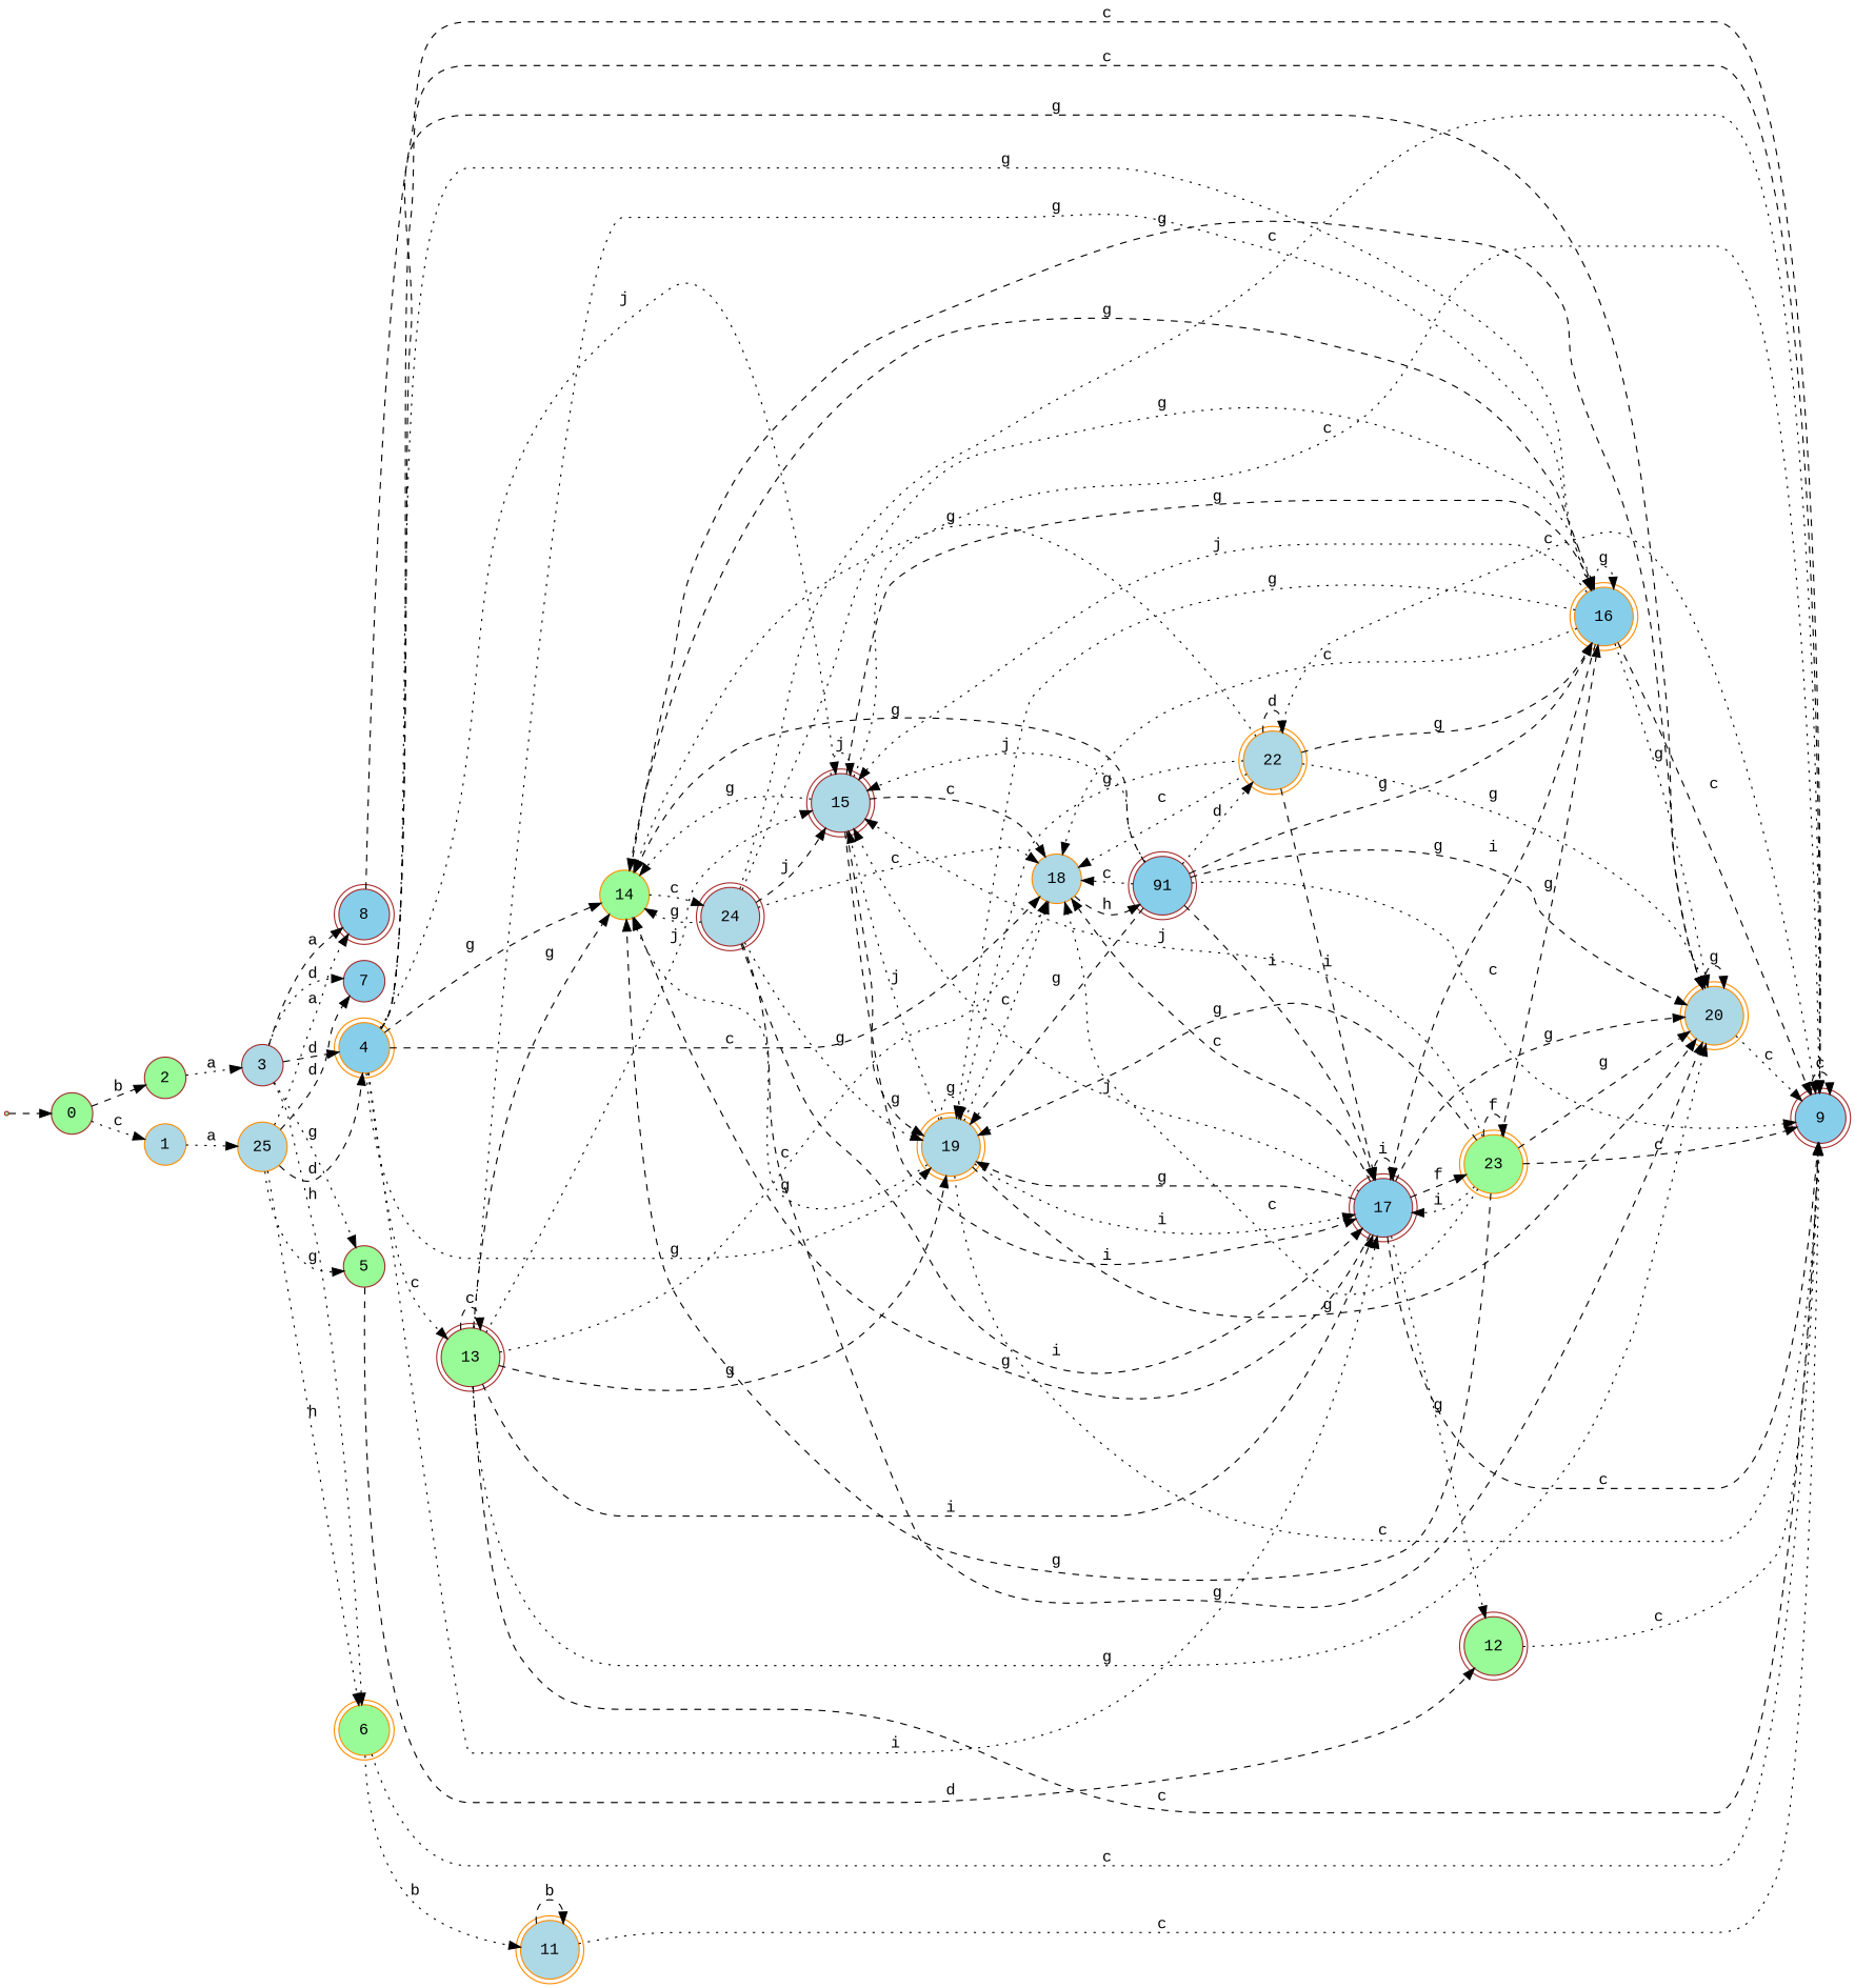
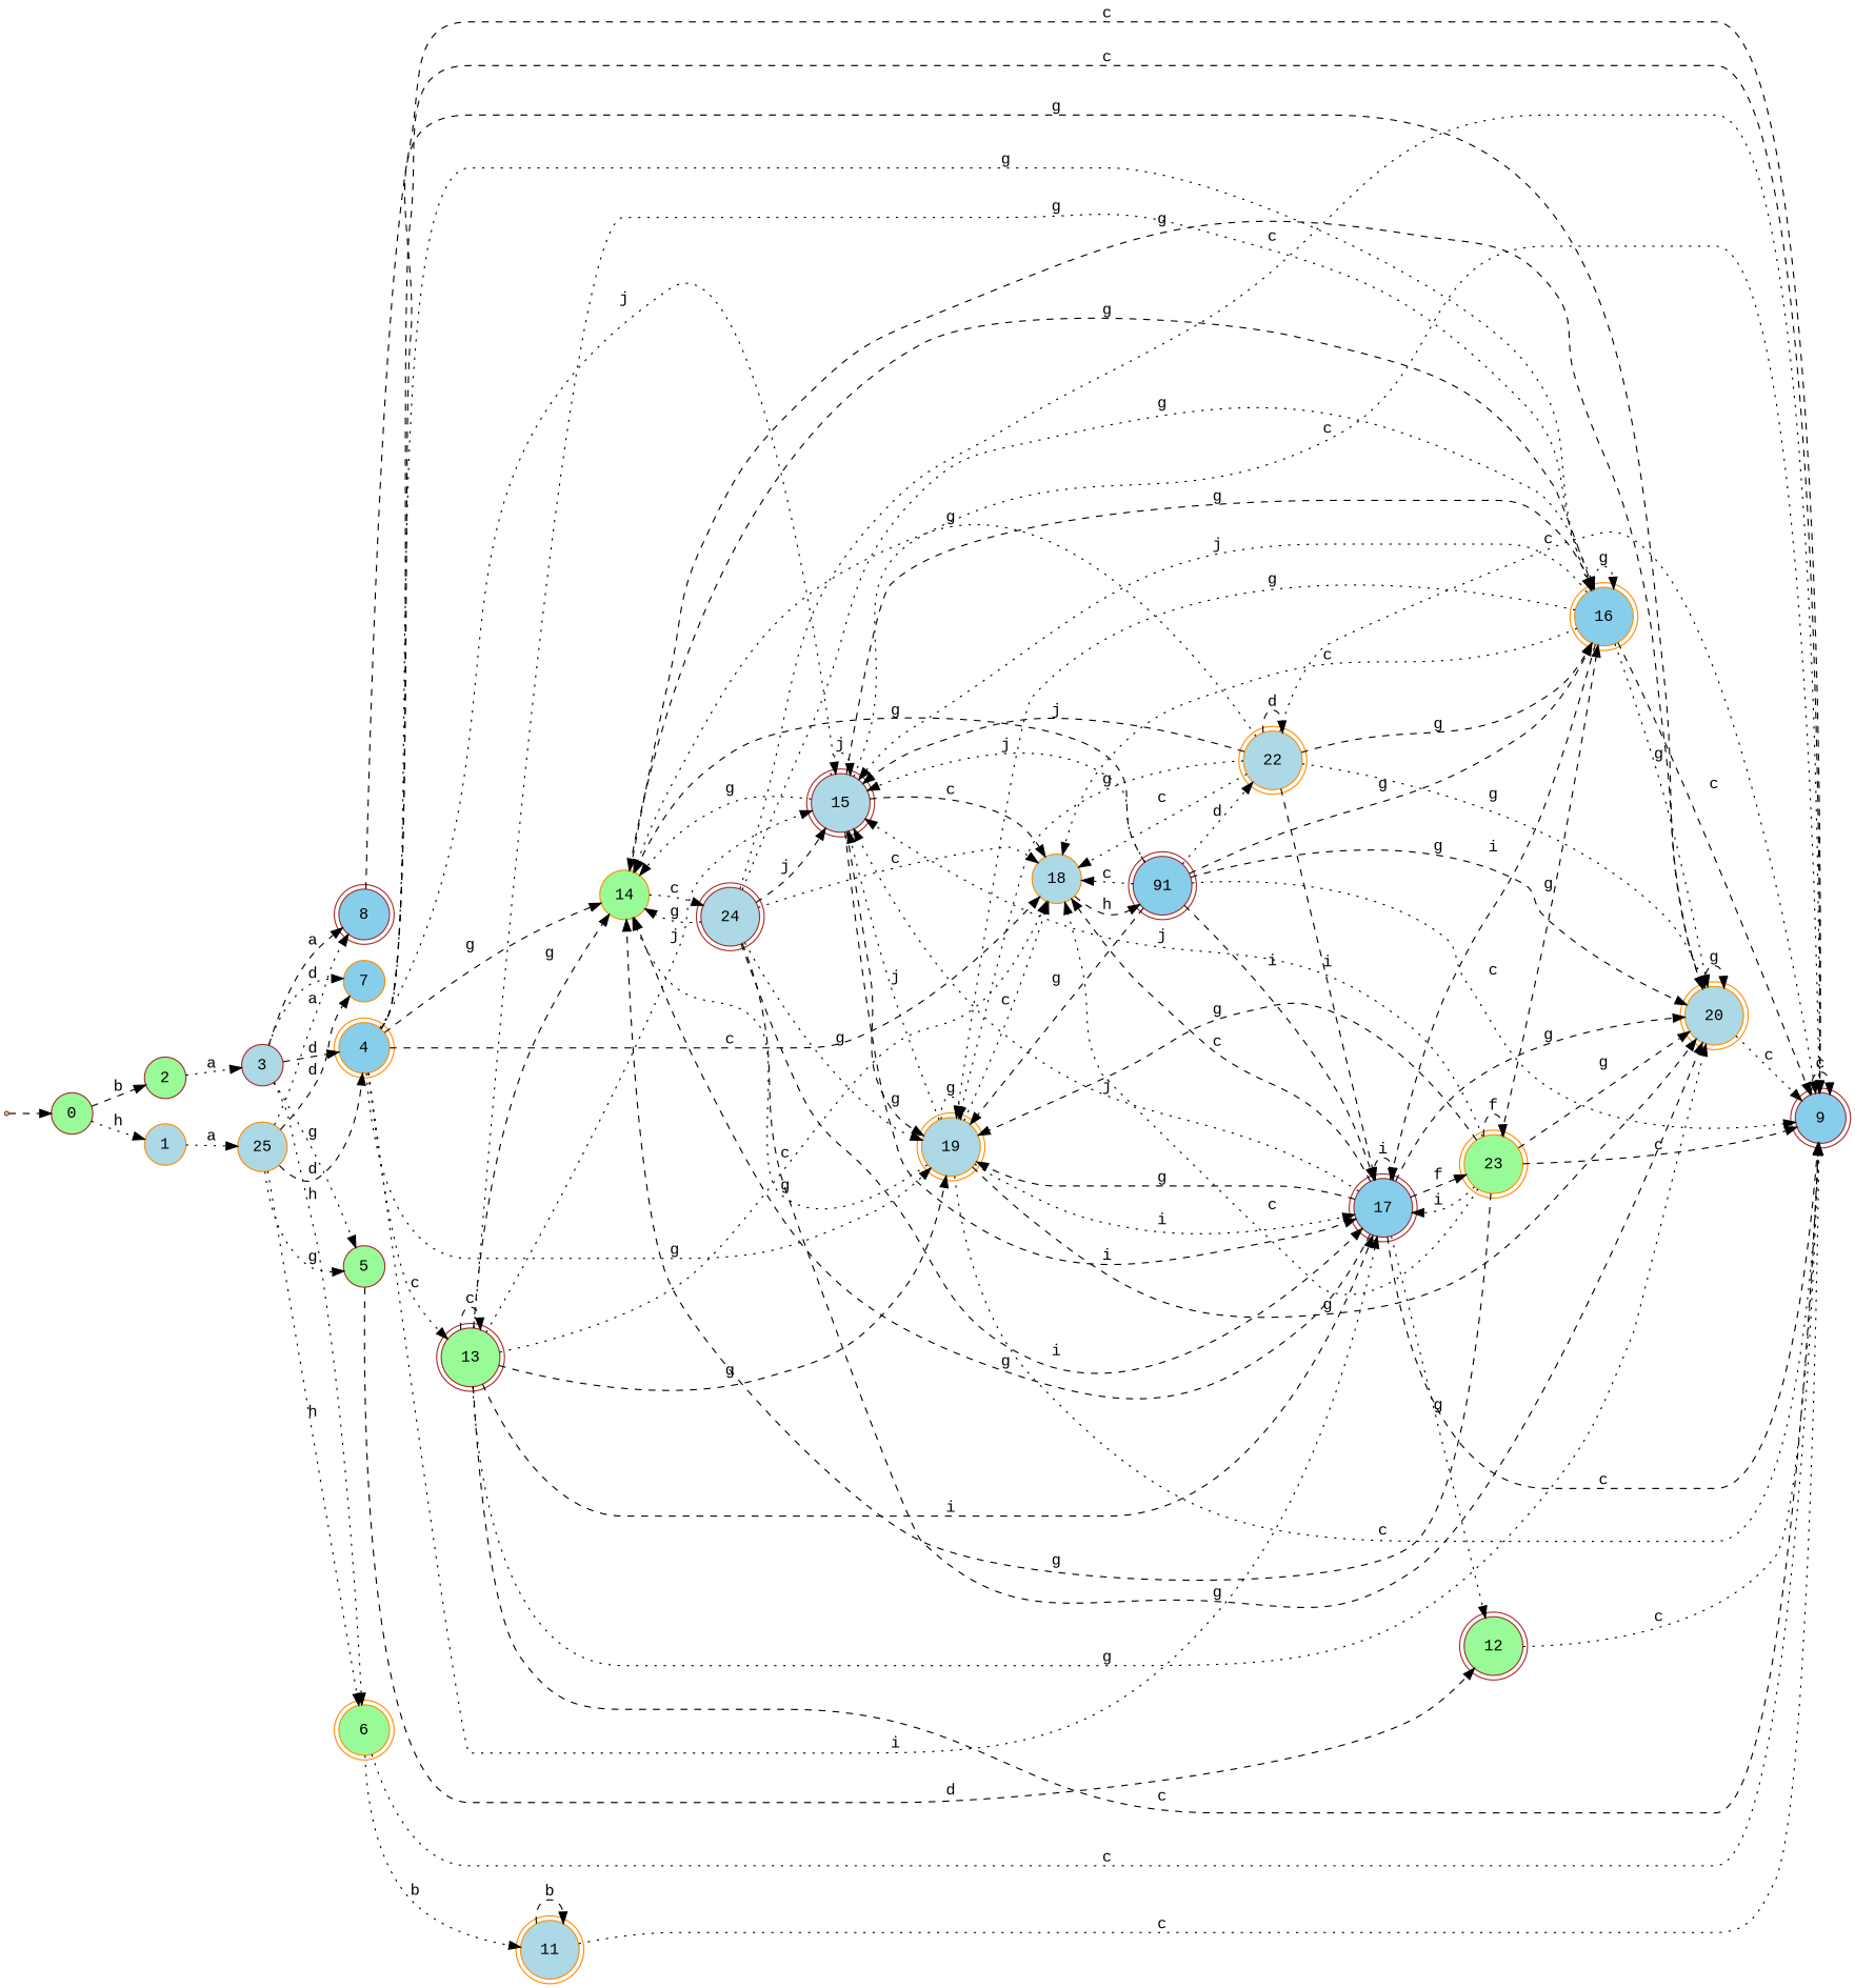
  digraph {
    fontname="Liberation Mono"
    rankdir=LR
    node [color=brown fillcolor=lightblue fontname="Liberation Mono" shape=doublecircle style=filled]
    edge [fontname="Liberation Mono" style=dotted]
    dummy0 [fillcolor=palegreen shape=point]
    0 [fillcolor=palegreen shape=circle]
    1 [color=darkorange shape=circle]
    2 [fillcolor=palegreen shape=circle]
    25 [color=darkorange shape=circle]
    3 [shape=circle]
    4 [color=darkorange fillcolor=skyblue]
    5 [fillcolor=palegreen shape=circle]
    6 [color=darkorange fillcolor=palegreen]
-   7 [fillcolor=skyblue shape=circle]
+   7 [color=darkorange fillcolor=skyblue shape=circle]
    8 [fillcolor=skyblue]
    9 [fillcolor=skyblue]
    13 [fillcolor=palegreen]
    14 [color=darkorange fillcolor=palegreen shape=circle]
    15
    16 [color=darkorange fillcolor=skyblue]
    17 [fillcolor=skyblue]
    18 [color=darkorange shape=circle]
    19 [color=darkorange]
    20 [color=darkorange]
    12 [fillcolor=palegreen]
    11 [color=darkorange]
    24
    23 [color=darkorange fillcolor=palegreen]
    n25 [fillcolor=skyblue label=91]
    22 [color=darkorange]
    dummy0 -> 0 [style=dashed]
-   0 -> 1 [label=c]
+   0 -> 1 [label=h]
    0 -> 2 [label=b style=dashed]
    1 -> 25 [label=a]
    2 -> 3 [label=a]
    25 -> 4 [label=d style=dashed]
    25 -> 5 [label=g]
    25 -> 6 [label=h]
    25 -> 7 [label=d style=dashed]
    25 -> 8 [label=a]
    3 -> 4 [label=d style=dashed]
    3 -> 5 [label=g]
    3 -> 6 [label=h]
    3 -> 7 [label=d]
    3 -> 8 [label=a style=dashed]
    4 -> 9 [label=c style=dashed]
    4 -> 13 [label=c]
    4 -> 14 [label=g style=dashed]
    4 -> 15 [label=j]
    4 -> 16 [label=g]
    4 -> 17 [label=i]
    4 -> 18 [label=c style=dashed]
    4 -> 19 [label=g]
    4 -> 20 [label=g style=dashed]
    5 -> 12 [label=d style=dashed]
    6 -> 9 [label=c]
    6 -> 11 [label=b]
    8 -> 9 [label=c style=dashed]
    9 -> 9 [label=c style=dashed]
    13 -> 9 [label=c style=dashed]
    13 -> 13 [label=c style=dashed]
    13 -> 14 [label=g style=dashed]
    13 -> 15 [label=j]
    13 -> 16 [label=g]
    13 -> 17 [label=i style=dashed]
    13 -> 18 [label=c]
    13 -> 19 [label=g style=dashed]
    13 -> 20 [label=g]
    14 -> 20 [label=g style=dashed]
    14 -> 24 [label=c]
    15 -> 9 [label=c]
    15 -> 14 [label=g]
    15 -> 15 [label=j]
    15 -> 16 [label=g style=dashed]
    15 -> 17 [label=i style=dashed]
    15 -> 18 [label=c style=dashed]
    15 -> 19 [label=g style=dashed]
    16 -> 9 [label=c style=dashed]
    16 -> 14 [label=g style=dashed]
    16 -> 15 [label=j]
    16 -> 16 [label=g]
    16 -> 17 [label=i style=dashed]
    16 -> 18 [label=c]
    16 -> 19 [label=g]
    16 -> 20 [label=g]
    17 -> 9 [label=c style=dashed]
    17 -> 14 [label=g style=dashed]
    17 -> 15 [label=j]
    17 -> 17 [label=i style=dashed]
    17 -> 18 [label=c style=dashed]
    17 -> 19 [label=g style=dashed]
    17 -> 20 [label=g style=dashed]
    17 -> 12 [label=g]
    17 -> 23 [label=f style=dashed]
    18 -> n25 [label=h style=dashed]
    19 -> 9 [label=c]
    19 -> 14 [label=g]
    19 -> 15 [label=j]
    19 -> 17 [label=i]
    19 -> 18 [label=c]
    19 -> 19 [label=g]
    19 -> 20 [label=g style=dashed]
    20 -> 9 [label=c]
    20 -> 20 [label=g style=dashed]
    12 -> 9 [label=c]
    11 -> 9 [label=c]
    11 -> 11 [label=b style=dashed]
    24 -> 9 [label=c]
    24 -> 14 [label=g]
    24 -> 15 [label=j style=dashed]
    24 -> 16 [label=g]
    24 -> 17 [label=i style=dashed]
    24 -> 18 [label=c]
    24 -> 19 [label=g]
    24 -> 20 [label=g style=dashed]
    23 -> 9 [label=c style=dashed]
    23 -> 14 [label=g style=dashed]
    23 -> 15 [label=j]
    23 -> 16 [label=g style=dashed]
    23 -> 17 [label=i]
    23 -> 18 [label=c]
    23 -> 19 [label=g style=dashed]
    23 -> 20 [label=g style=dashed]
    23 -> 23 [label=f style=dashed]
    n25 -> 9 [label=c]
    n25 -> 14 [label=g style=dashed]
    n25 -> 15 [label=j]
    n25 -> 16 [label=g style=dashed]
    n25 -> 17 [label=i style=dashed]
    n25 -> 18 [label=c]
    n25 -> 19 [label=g style=dashed]
    n25 -> 20 [label=g style=dashed]
    n25 -> 22 [label=d]
    22 -> 9 [label=c]
    22 -> 14 [label=g]
+   22 -> 15 [label=j style=dashed]
    22 -> 16 [label=g style=dashed]
    22 -> 17 [label=i style=dashed]
    22 -> 18 [label=c]
    22 -> 19 [label=g]
    22 -> 20 [label=g]
    22 -> 22 [label=d style=dashed]
  }
